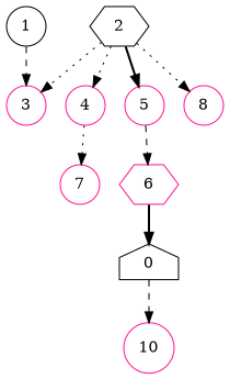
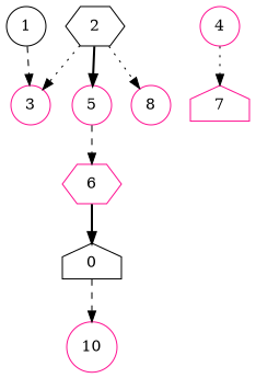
  digraph {
    node [alpha=0.05 color=deeppink shape=circle]
    edge [style=dotted]
    1 [alpha=0.14 color=black expect_size=41169920]
    3 [expect_size=37489664]
    2 [alpha=0.11 color=black expect_size=24713216 shape=hexagon]
    4 [alpha=0.10 expect_size=34122752]
    5 [alpha=0.16 expect_size=19202048]
    8 [alpha=0.17 expect_size=36492288]
-   7 [expect_size=31659008]
+   7 [expect_size=31659008 shape=house]
    6 [alpha=0.12 expect_size=14857216 shape=hexagon]
    n9 [color=black expect_size=34909184 label=0 shape=house]
    10 [alpha=0.08 expect_size=24364032]
    1 -> 3 [style=dashed]
    2 -> 3
-   2 -> 4
    2 -> 5 [style=bold]
    2 -> 8
    4 -> 7
    5 -> 6 [style=dashed]
    6 -> n9 [style=bold]
    n9 -> 10 [style=dashed]
  }
